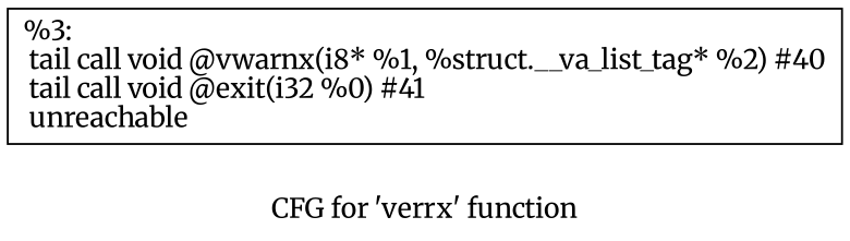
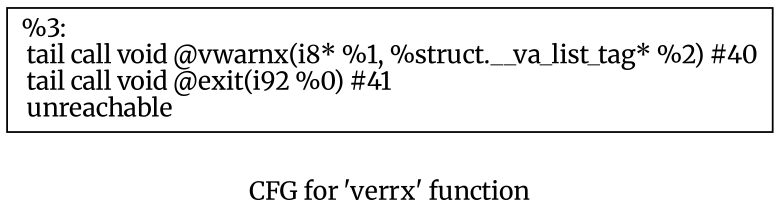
  digraph {
    label="CFG for 'verrx' function"
    fontname=Merriweather
-   n1 [label="{%3:\l  tail call void @vwarnx(i8* %1, %struct.__va_list_tag* %2) #40\l  tail call void @exit(i32 %0) #41\l  unreachable\l}" shape=record fontname=Merriweather]
+   n1 [label="{%3:\l  tail call void @vwarnx(i8* %1, %struct.__va_list_tag* %2) #40\l  tail call void @exit(i92 %0) #41\l  unreachable\l}" shape=record fontname=Merriweather]
  }
